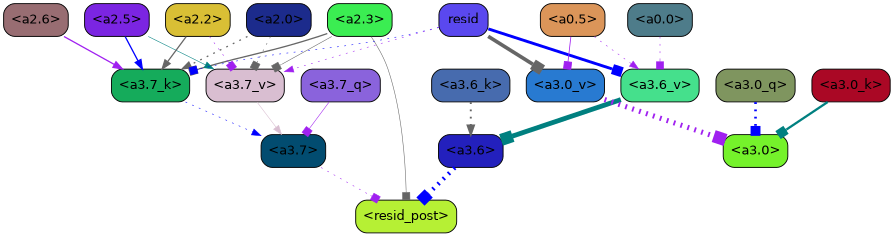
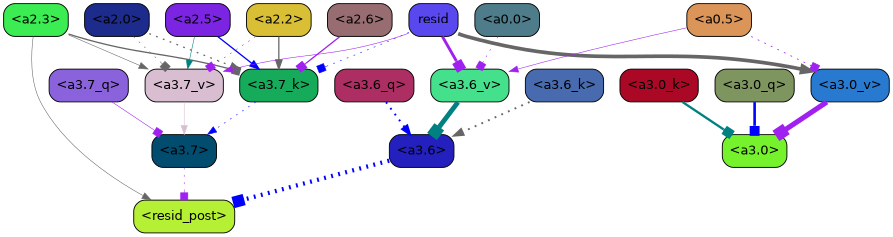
  strict digraph {
    splines=true
    node [color=black fontname=Helvetica shape=box style="filled, rounded"]
    edge [arrowhead=box color=purple penwidth=0.6 style=solid]
    "<a3.7>" [fillcolor="#024c70"]
    "<resid_post>" [fillcolor="#b6f034"]
    "<a3.6>" [fillcolor="#2320bd"]
    "<a3.0>" [fillcolor="#75f22b"]
    "<a2.3>" [fillcolor="#3bed52"]
    "<a3.7_k>" [fillcolor="#15ab5b"]
    "<a3.7_v>" [fillcolor="#d9bed1"]
    "<a3.7_q>" [fillcolor="#8a63dc"]
+   "<a3.6_q>" [fillcolor="#ad2e63"]
    "<a3.0_q>" [fillcolor="#7f955f"]
    "<a3.6_k>" [fillcolor="#476bae"]
    "<a3.0_k>" [fillcolor="#aa0825"]
    "<a3.6_v>" [fillcolor="#45e08c"]
    "<a3.0_v>" [fillcolor="#287ad1"]
    "<a2.6>" [fillcolor="#986d72"]
    "<a2.5>" [fillcolor="#7b25e2"]
    "<a2.2>" [fillcolor="#d9bf35"]
    "<a2.0>" [fillcolor="#1c2b8c"]
    n19 [fillcolor="#5a48ef" label=resid]
    "<a0.5>" [fillcolor="#db9559"]
    "<a0.0>" [fillcolor="#4e7c8a"]
    "<a3.7>" -> "<resid_post>" [style=dotted]
    "<a3.6>" -> "<resid_post>" [color=blue penwidth=4.749041676521301 style=dotted]
-   "<a2.3>" -> "<resid_post>" [color=gray40]
+   "<a2.3>" -> "<resid_post>" [arrowhead=normal color=gray40]
    "<a2.3>" -> "<a3.7_k>" [color=gray40 penwidth=1.4391854107379913]
-   "<a2.3>" -> "<a3.7_v>" [color=gray40]
+   "<a2.3>" -> "<a3.7_v>" [arrowhead=normal color=gray40]
    "<a3.7_k>" -> "<a3.7>" [arrowhead=normal color=blue style=dotted]
    "<a3.7_v>" -> "<a3.7>" [color="#d9bed1" arrowhead="" style=""]
    "<a3.7_q>" -> "<a3.7>"
-   "<a3.0_q>" -> "<a3.0>" [color=blue penwidth=2.870753765106201 style=dotted]
+   "<a3.6_q>" -> "<a3.6>" [arrowhead=normal color=blue penwidth=2.160832464694977 style=dotted]
+   "<a3.0_q>" -> "<a3.0>" [color=blue penwidth=2.870753765106201]
    "<a3.6_k>" -> "<a3.6>" [arrowhead=normal color=gray40 penwidth=2.13908451795578 style=dotted]
    "<a3.0_k>" -> "<a3.0>" [color=teal penwidth=2.520303964614868]
    "<a3.6_v>" -> "<a3.6>" [color=teal penwidth=5.297133803367615]
-   "<a3.0_v>" -> "<a3.0>" [penwidth=5.680712580680847 style=dotted]
-   "<a2.6>" -> "<a3.7_k>" [arrowhead=normal penwidth=1.4180794060230255]
+   "<a3.0_v>" -> "<a3.0>" [penwidth=5.680712580680847]
+   "<a2.6>" -> "<a3.7_k>" [penwidth=1.4180794060230255]
    "<a2.5>" -> "<a3.7_k>" [arrowhead=normal color=blue penwidth=1.4281435310840607]
    "<a2.5>" -> "<a3.7_v>" [arrowhead=normal color=teal]
    "<a2.2>" -> "<a3.7_k>" [arrowhead=normal color=gray40 penwidth=1.3982512056827545]
    "<a2.2>" -> "<a3.7_v>" [style=dotted]
    "<a2.0>" -> "<a3.7_k>" [arrowhead=normal color=gray40 penwidth=1.404832512140274 style=dotted]
    "<a2.0>" -> "<a3.7_v>" [color=gray40 style=dotted]
    n19 -> "<a3.7_k>" [color=blue style=dotted]
-   n19 -> "<a3.7_v>" [arrowhead=normal style=dotted]
-   n19 -> "<a3.6_v>" [color=blue penwidth=3.1808209121227264]
-   n19 -> "<a3.0_v>" [color=gray40 penwidth=4.036660343408585]
-   "<a0.5>" -> "<a3.6_v>" [arrowhead=normal style=dotted]
-   "<a0.5>" -> "<a3.0_v>" [penwidth=0.8798569142818451]
+   n19 -> "<a3.7_v>" [arrowhead=normal]
+   n19 -> "<a3.6_v>" [penwidth=3.1808209121227264]
+   n19 -> "<a3.0_v>" [arrowhead=normal color=gray40 penwidth=4.036660343408585]
+   "<a0.5>" -> "<a3.6_v>" [arrowhead=normal]
+   "<a0.5>" -> "<a3.0_v>" [penwidth=0.8798569142818451 style=dotted]
    "<a0.0>" -> "<a3.6_v>" [style=dotted]
  }
